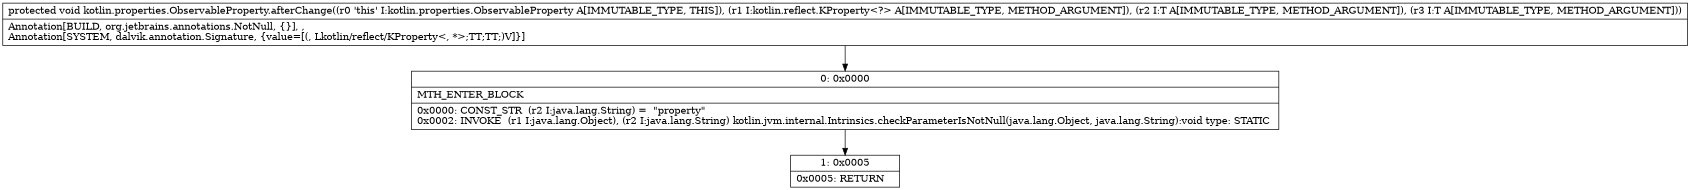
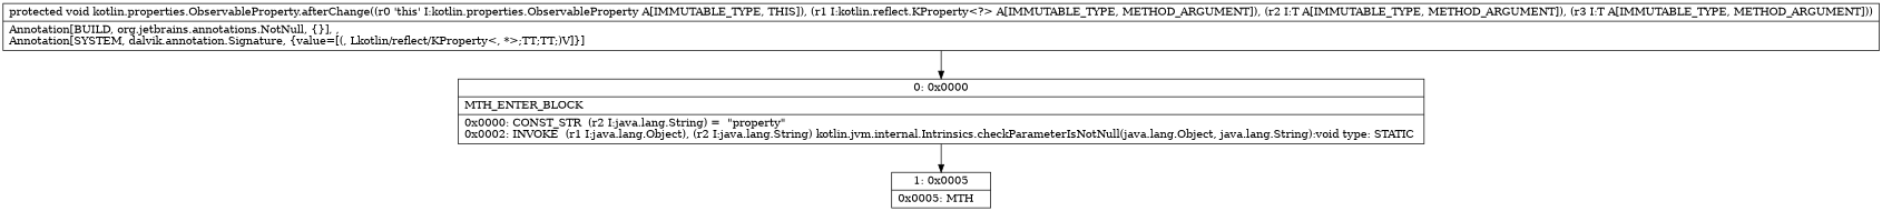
  digraph {
    node [shape=record]
    n1 [label="{0\:\ 0x0000|MTH_ENTER_BLOCK\l|0x0000: CONST_STR  (r2 I:java.lang.String) =  \"property\" \l0x0002: INVOKE  (r1 I:java.lang.Object), (r2 I:java.lang.String) kotlin.jvm.internal.Intrinsics.checkParameterIsNotNull(java.lang.Object, java.lang.String):void type: STATIC \l}"]
-   n2 [label="{1\:\ 0x0005|0x0005: RETURN   \l}"]
+   n2 [label="{1\:\ 0x0005|0x0005: MTH   \l}"]
    n3 [label="{protected void kotlin.properties.ObservableProperty.afterChange((r0 'this' I:kotlin.properties.ObservableProperty A[IMMUTABLE_TYPE, THIS]), (r1 I:kotlin.reflect.KProperty\<?\> A[IMMUTABLE_TYPE, METHOD_ARGUMENT]), (r2 I:T A[IMMUTABLE_TYPE, METHOD_ARGUMENT]), (r3 I:T A[IMMUTABLE_TYPE, METHOD_ARGUMENT]))  | Annotation[BUILD, org.jetbrains.annotations.NotNull, \{\}], , \lAnnotation[SYSTEM, dalvik.annotation.Signature, \{value=[(, Lkotlin\/reflect\/KProperty\<, *\>;TT;TT;)V]\}]\l}"]
    n1 -> n2
    n3 -> n1
  }
